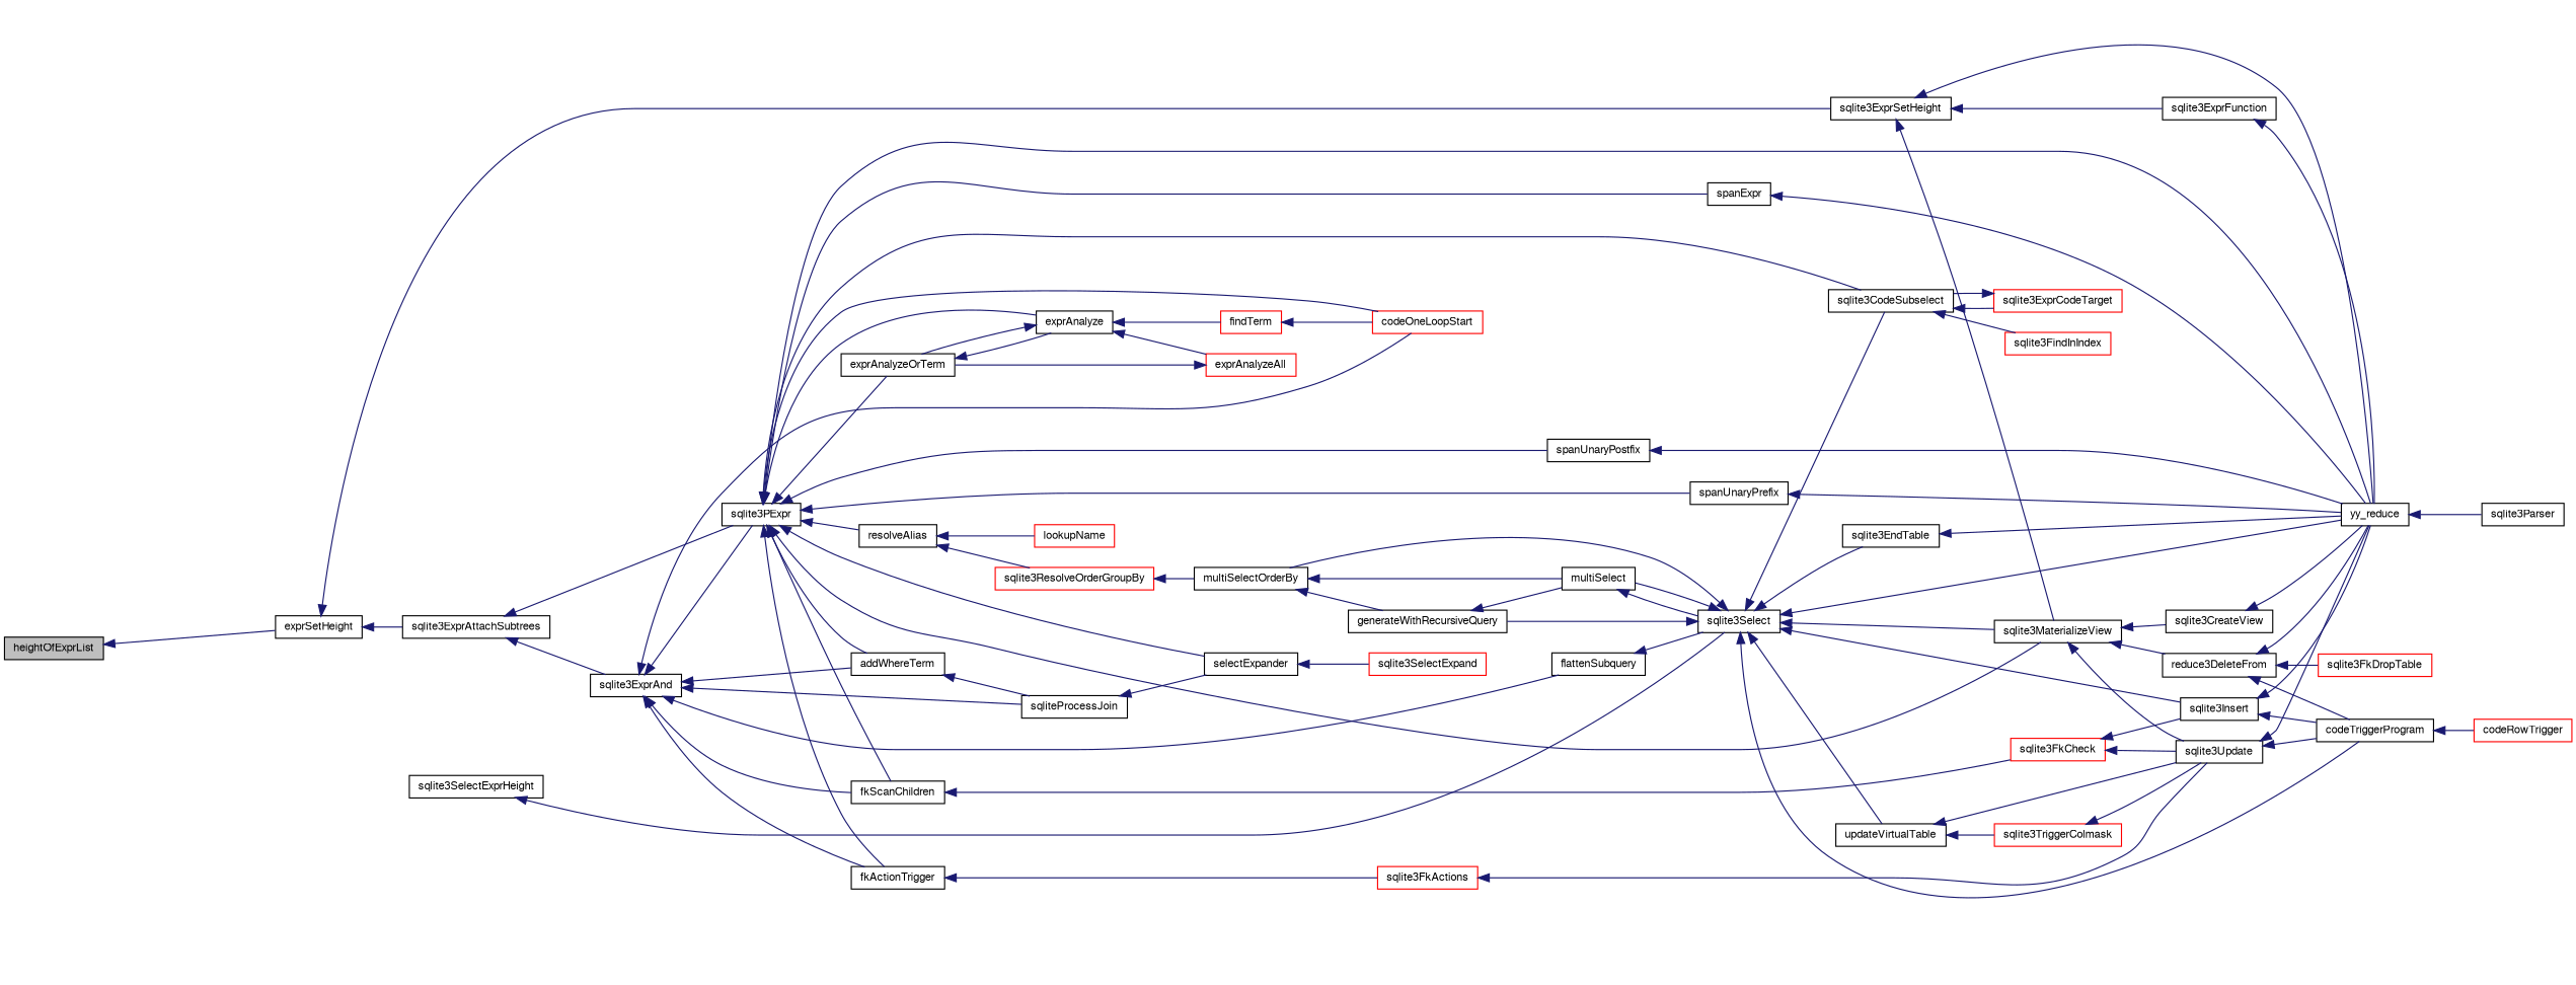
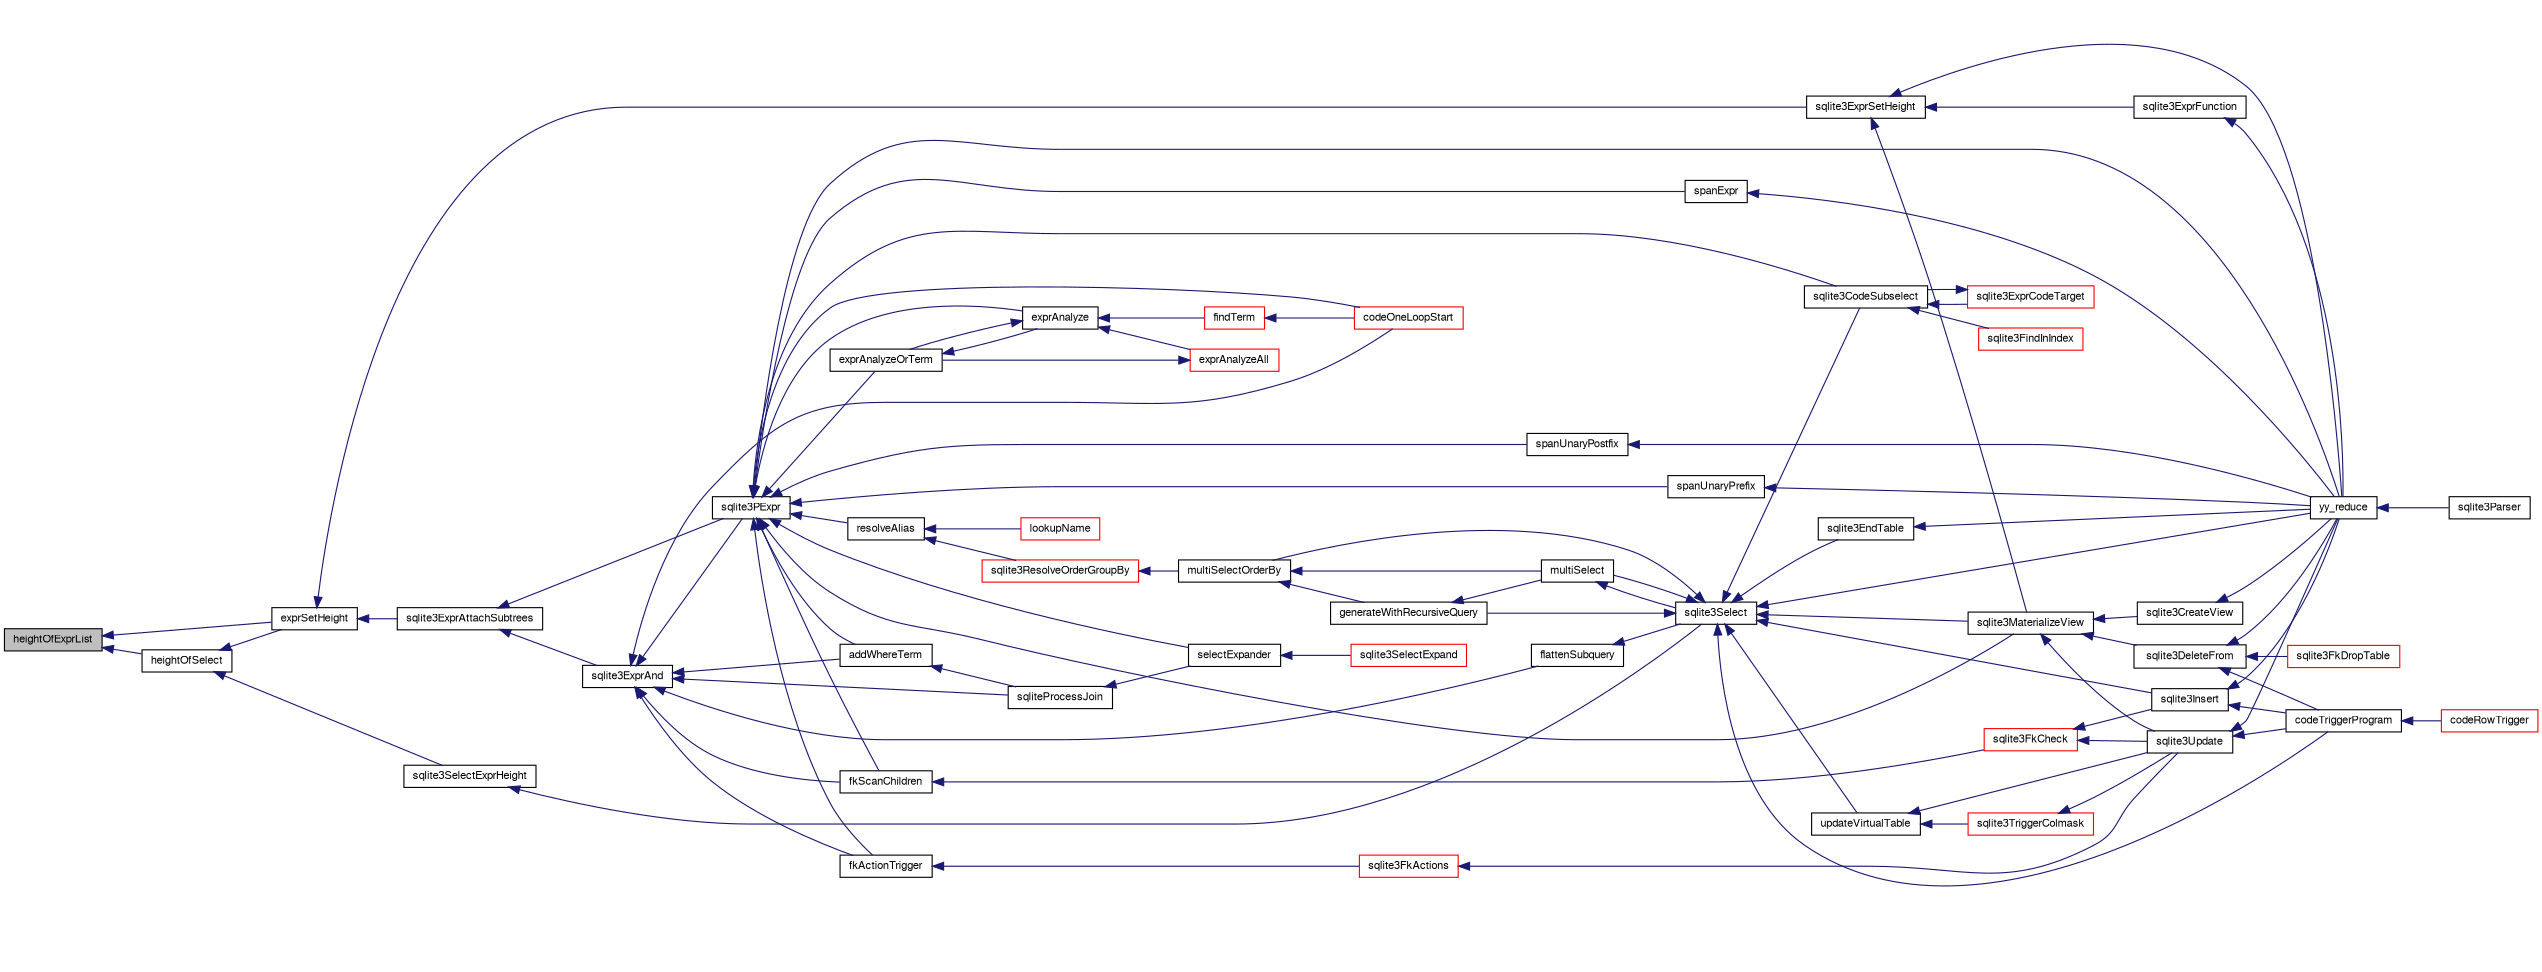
  digraph {
    rankdir=LR
    node [color=black fillcolor=white fontname=FreeSans fontsize=10 shape=record style=filled]
    edge [color=midnightblue dir=back fontname=FreeSans fontsize=10 labelfontname=FreeSans labelfontsize=10 style=solid]
    n1 [fillcolor=grey75 fontcolor=black height=0.2 label=heightOfExprList width=0.4]
+   n2 [height=0.2 label=heightOfSelect width=0.4]
    n3 [height=0.2 label=exprSetHeight width=0.4]
    n4 [height=0.2 label=sqlite3SelectExprHeight width=0.4]
    n5 [height=0.2 label=sqlite3ExprSetHeight width=0.4]
    n6 [height=0.2 label=sqlite3ExprAttachSubtrees width=0.4]
    n7 [height=0.2 label=sqlite3Select width=0.4]
    n8 [height=0.2 label=sqlite3ExprFunction width=0.4]
    n9 [height=0.2 label=yy_reduce width=0.4]
    n10 [height=0.2 label=sqlite3MaterializeView width=0.4]
    n11 [height=0.2 label=sqlite3PExpr width=0.4]
    n12 [height=0.2 label=sqlite3ExprAnd width=0.4]
    n13 [height=0.2 label=sqlite3Parser width=0.4]
-   n14 [height=0.2 label=reduce3DeleteFrom width=0.4]
+   n14 [height=0.2 label=sqlite3DeleteFrom width=0.4]
    n15 [height=0.2 label=sqlite3Update width=0.4]
    n16 [height=0.2 label=sqlite3CreateView width=0.4]
    n17 [color=red height=0.2 label=sqlite3FkDropTable width=0.4]
    n18 [height=0.2 label=codeTriggerProgram width=0.4]
    n19 [color=red height=0.2 label=codeRowTrigger width=0.4]
    n20 [height=0.2 label=resolveAlias width=0.4]
    n21 [height=0.2 label=sqlite3CodeSubselect width=0.4]
    n22 [height=0.2 label=fkScanChildren width=0.4]
    n23 [height=0.2 label=fkActionTrigger width=0.4]
    n24 [height=0.2 label=addWhereTerm width=0.4]
    n25 [height=0.2 label=selectExpander width=0.4]
    n26 [height=0.2 label=exprAnalyzeOrTerm width=0.4]
    n27 [height=0.2 label=exprAnalyze width=0.4]
    n28 [color=red height=0.2 label=codeOneLoopStart width=0.4]
    n29 [height=0.2 label=spanExpr width=0.4]
    n30 [height=0.2 label=spanUnaryPostfix width=0.4]
    n31 [height=0.2 label=spanUnaryPrefix width=0.4]
    n32 [height=0.2 label=sqliteProcessJoin width=0.4]
    n33 [height=0.2 label=flattenSubquery width=0.4]
    n34 [color=red height=0.2 label=lookupName width=0.4]
    n35 [color=red height=0.2 label=sqlite3ResolveOrderGroupBy width=0.4]
    n36 [color=red height=0.2 label=sqlite3FindInIndex width=0.4]
    n37 [color=red height=0.2 label=sqlite3ExprCodeTarget width=0.4]
    n38 [color=red height=0.2 label=sqlite3FkCheck width=0.4]
    n39 [color=red height=0.2 label=sqlite3FkActions width=0.4]
    n40 [color=red height=0.2 label=sqlite3SelectExpand width=0.4]
    n41 [color=red height=0.2 label=findTerm width=0.4]
    n42 [color=red height=0.2 label=exprAnalyzeAll width=0.4]
    n43 [height=0.2 label=multiSelectOrderBy width=0.4]
    n44 [height=0.2 label=generateWithRecursiveQuery width=0.4]
    n45 [height=0.2 label=multiSelect width=0.4]
    n46 [height=0.2 label=sqlite3EndTable width=0.4]
    n47 [height=0.2 label=sqlite3Insert width=0.4]
    n48 [height=0.2 label=updateVirtualTable width=0.4]
    n49 [color=red height=0.2 label=sqlite3TriggerColmask width=0.4]
+   n1 -> n2
    n1 -> n3
+   n2 -> n3
+   n2 -> n4
    n3 -> n5
    n3 -> n6
    n4 -> n7
    n5 -> n8
    n5 -> n9
    n5 -> n10
    n6 -> n11
    n6 -> n12
    n7 -> n9
    n7 -> n10
    n7 -> n18
    n7 -> n21
    n7 -> n43
    n7 -> n44
    n7 -> n45
    n7 -> n46
    n7 -> n47
    n7 -> n48
    n8 -> n9
    n9 -> n13
    n10 -> n14
    n10 -> n15
    n10 -> n16
    n11 -> n9
    n11 -> n10
    n11 -> n20
    n11 -> n21
    n11 -> n22
    n11 -> n23
    n11 -> n24
    n11 -> n25
    n11 -> n26
    n11 -> n27
    n11 -> n28
    n11 -> n29
    n11 -> n30
    n11 -> n31
    n12 -> n11
    n12 -> n22
    n12 -> n23
    n12 -> n24
    n12 -> n28
    n12 -> n32
    n12 -> n33
    n14 -> n9
    n14 -> n17
    n14 -> n18
    n15 -> n9
    n15 -> n18
    n16 -> n9
    n18 -> n19
    n20 -> n34
    n20 -> n35
    n21 -> n36
    n21 -> n37
    n22 -> n38
    n23 -> n39
    n24 -> n32
    n25 -> n40
    n26 -> n27
    n27 -> n26
    n27 -> n41
    n27 -> n42
    n29 -> n9
    n30 -> n9
    n31 -> n9
    n32 -> n25
    n33 -> n7
    n35 -> n43
    n37 -> n21
    n38 -> n15
    n38 -> n47
    n39 -> n15
    n41 -> n28
    n42 -> n26
    n43 -> n44
    n43 -> n45
    n44 -> n45
    n45 -> n7
    n46 -> n9
    n47 -> n9
    n47 -> n18
    n48 -> n15
    n48 -> n49
    n49 -> n15
  }
